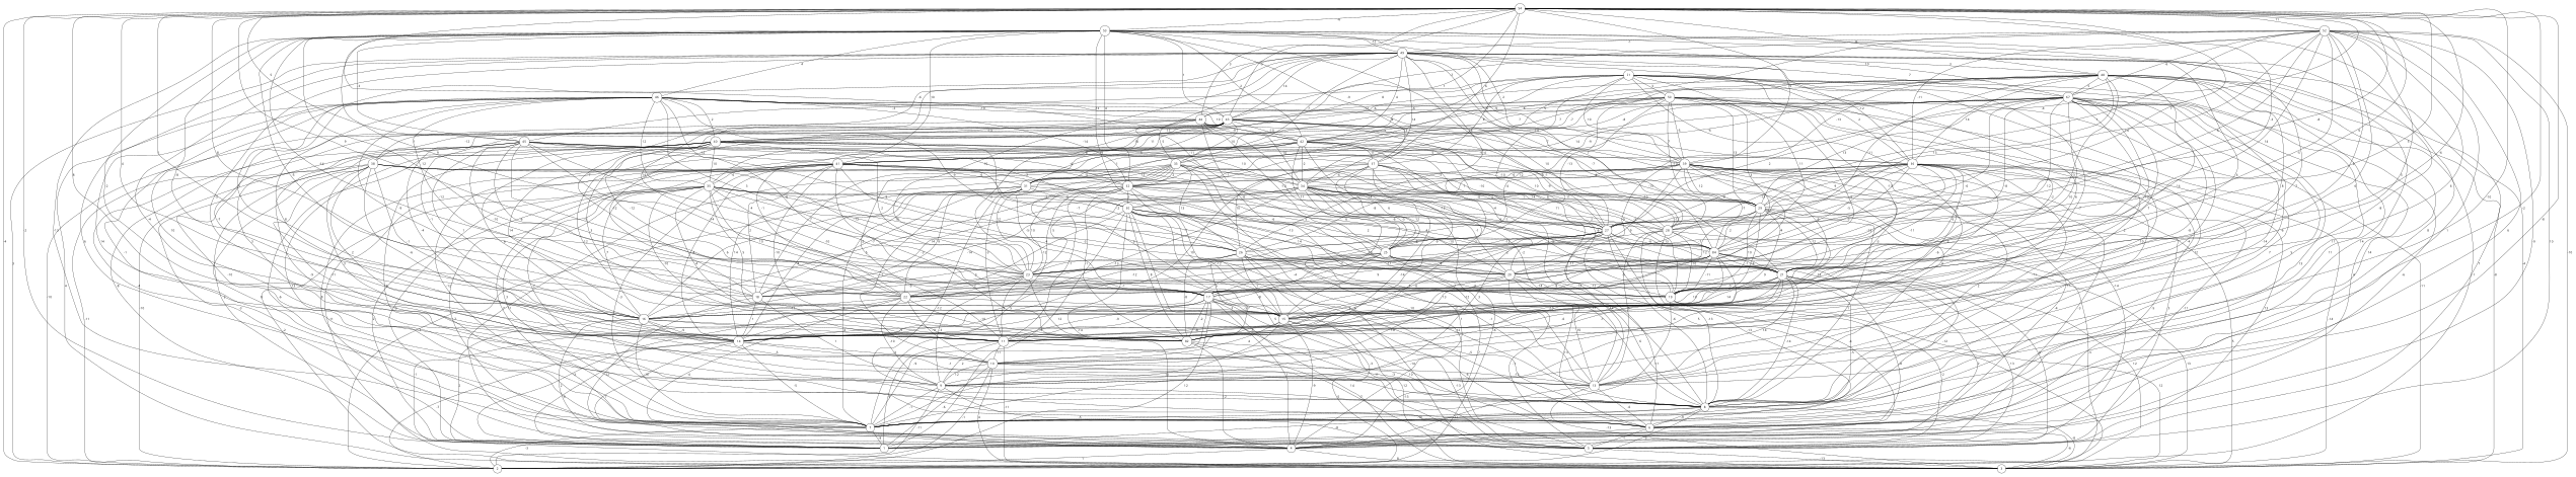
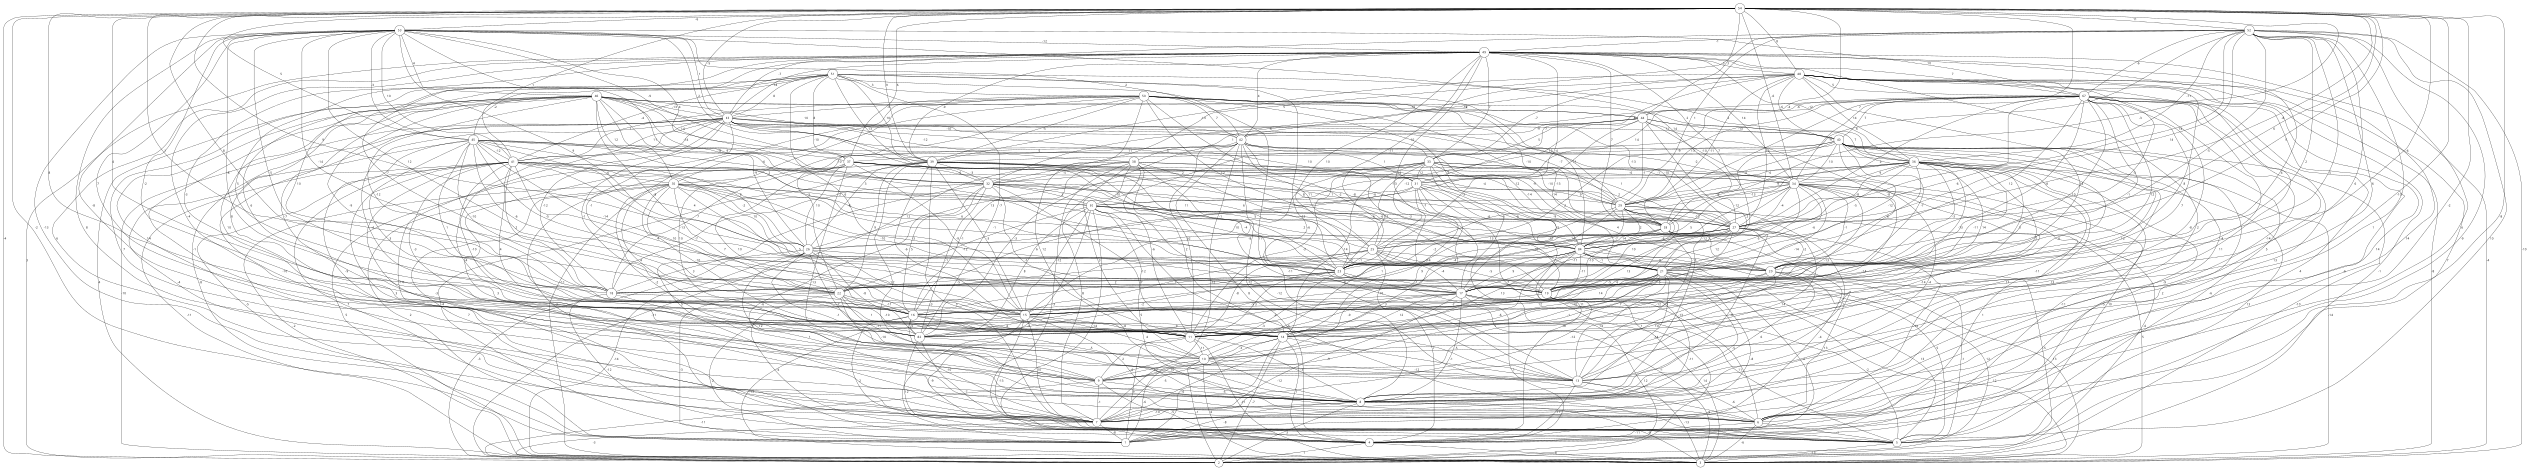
  graph {
    fontname="Open Sans"
    node [fontname="Open Sans" shape=circle]
    edge [fontname="Open Sans"]
    54
    1
    2
    6
    8
    11
    13
    16
    18
    19
    20
    22
    23
    n14 [label=84]
    27
    28
    29
    30
    34
    37
    39
    41
    43
    44
    45
    48
    52
    53
    3
    5
    4
    7
    9
    10
    n35 [label=82]
    14
    15
    17
    21
    25
    26
    32
    35
    31
    42
    40
    33
    38
    36
    n50 [label=67]
    49
    46
    51
    50
    54 -- 1 [label=-2]
    54 -- 2 [label=-4]
    54 -- 6 [label=-8]
    54 -- 8 [label=-2]
    54 -- 11 [label=8]
    54 -- 13 [label=-10]
    54 -- 16 [label=4]
    54 -- 18 [label=1]
    54 -- 19 [label=-6]
    54 -- 20 [label=5]
    54 -- 22 [label=8]
    54 -- 23 [label=9]
    54 -- n14 [label=6]
    54 -- 27 [label=-8]
    54 -- 28 [label=-3]
    54 -- 29 [label=7]
    54 -- 30 [label=-4]
    54 -- 34 [label=-6]
    54 -- 37 [label=6]
    54 -- 39 [label=9]
    54 -- 41 [label=1]
    54 -- 43 [label=-5]
    54 -- 44 [label=3]
    54 -- 45 [label=5]
    54 -- 48 [label=8]
    54 -- 52 [label=11]
    54 -- 53 [label=-6]
    6 -- 3 [label=-6]
    6 -- 5 [label=-1]
    6 -- 4 [label=-11]
    8 -- 1 [label=-8]
    8 -- 2 [label=3]
    8 -- 6 [label=-9]
    8 -- 3 [label=-8]
    8 -- 7 [label=-10]
    11 -- 1 [label=9]
    11 -- 8 [label=-3]
    11 -- 3 [label=-11]
    11 -- 9 [label=2]
    11 -- 10 [label=11]
    13 -- 6 [label=-6]
    13 -- 3 [label=-13]
    13 -- 4 [label=11]
    16 -- 1 [label=2]
    16 -- 11 [label=4]
    16 -- 13 [label=-5]
    16 -- 4 [label=2]
    16 -- 7 [label=-10]
    16 -- n35 [label=-5]
    16 -- 14 [label=-9]
    18 -- 4 [label=-12]
    18 -- 9 [label=1]
    18 -- 14 [label=1]
    19 -- 3 [label=12]
    19 -- 5 [label=-2]
    19 -- 7 [label=-11]
    19 -- 15 [label=-2]
    20 -- 6 [label=13]
    20 -- 8 [label=6]
    20 -- 11 [label=7]
    20 -- 13 [label=10]
    20 -- 5 [label=-1]
    20 -- 9 [label=10]
    22 -- 1 [label=-3]
    22 -- 16 [label=-11]
    22 -- 4 [label=-4]
    22 -- 9 [label=-10]
    22 -- 10 [label=-11]
    22 -- n35 [label=-10]
    22 -- 15 [label=-3]
    23 -- 11 [label=3]
    23 -- 18 [label=-5]
    23 -- 19 [label=7]
    23 -- 22 [label=2]
    23 -- 3 [label=-1]
    23 -- 9 [label=-3]
    23 -- n35 [label=-2]
    23 -- 17 [label=-1]
    n14 -- 2 [label=12]
    n14 -- 19 [label=-11]
    n14 -- 20 [label=-11]
    n14 -- 3 [label=13]
    n14 -- 5 [label=5]
    n14 -- 7 [label=-12]
    n14 -- 9 [label=-6]
    n14 -- n35 [label=10]
    n14 -- 14 [label=13]
    n14 -- 15 [label=-8]
    n14 -- 17 [label=9]
    n14 -- 21 [label=-1]
    27 -- 6 [label=-13]
    27 -- 8 [label=-6]
    27 -- 11 [label=6]
    27 -- 13 [label=14]
    27 -- 20 [label=-2]
    27 -- 23 [label=-10]
    27 -- n14 [label=-6]
    27 -- 14 [label=5]
    27 -- 17 [label=-11]
    27 -- 21 [label=12]
    27 -- 25 [label=-12]
    27 -- 26 [label=-8]
    28 -- 2 [label=-5]
    28 -- 8 [label=-13]
    28 -- 13 [label=5]
    28 -- 19 [label=-10]
    28 -- 23 [label=-2]
    28 -- n14 [label=-7]
    28 -- 4 [label=-4]
    29 -- 8 [label=1]
    29 -- 11 [label=13]
    29 -- 16 [label=-4]
    29 -- 19 [label=10]
    29 -- 23 [label=13]
    29 -- n14 [label=2]
    29 -- 27 [label=-12]
    29 -- 3 [label=5]
    29 -- 14 [label=9]
    29 -- 21 [label=-12]
    30 -- 1 [label=-3]
    30 -- 6 [label=5]
    30 -- 13 [label=-12]
    30 -- 20 [label=14]
    30 -- 22 [label=-12]
    30 -- n14 [label=2]
    30 -- 27 [label=-6]
    30 -- 28 [label=6]
    30 -- 5 [label=-5]
    30 -- 4 [label=-14]
    30 -- n35 [label=8]
    30 -- 15 [label=-12]
-   30 -- 21 [label=-10]
    34 -- 2 [label=-6]
    34 -- 13 [label=-14]
    34 -- 16 [label=-14]
    34 -- 18 [label=14]
    34 -- 19 [label=-5]
    34 -- 20 [label=-1]
    34 -- 23 [label=5]
    34 -- n14 [label=2]
    34 -- 27 [label=-4]
    34 -- 29 [label=11]
    34 -- 4 [label=1]
    34 -- 10 [label=-14]
    34 -- 14 [label=-13]
    34 -- 21 [label=-6]
    34 -- 25 [label=-5]
    37 -- 8 [label=-13]
    37 -- 27 [label=1]
    37 -- 28 [label=8]
    37 -- 29 [label=-4]
    37 -- 34 [label=-6]
    37 -- 3 [label=5]
    37 -- 7 [label=3]
    37 -- 14 [label=10]
    37 -- 15 [label=-9]
    37 -- 25 [label=6]
    37 -- 26 [label=10]
    39 -- 1 [label=-4]
    39 -- 8 [label=2]
    39 -- 11 [label=-6]
    39 -- 20 [label=-9]
    39 -- 22 [label=9]
    39 -- 23 [label=-1]
    39 -- n14 [label=-7]
    39 -- 29 [label=12]
    39 -- 5 [label=3]
    39 -- 4 [label=-3]
    39 -- 15 [label=-3]
    39 -- 17 [label=-4]
    39 -- 21 [label=-6]
    39 -- 26 [label=-8]
    39 -- 32 [label=-3]
    41 -- 1 [label=-5]
    41 -- 6 [label=-3]
    41 -- 11 [label=-10]
    41 -- 18 [label=2]
    41 -- 19 [label=-13]
    41 -- n14 [label=11]
    41 -- 3 [label=-11]
    41 -- 5 [label=7]
    41 -- 7 [label=3]
    41 -- n35 [label=-3]
    41 -- 14 [label=4]
    41 -- 15 [label=4]
    41 -- 21 [label=12]
    41 -- 26 [label=-2]
    41 -- 35 [label=-6]
    41 -- 31 [label=-6]
    43 -- 1 [label=-8]
    43 -- 2 [label=-10]
    43 -- 8 [label=4]
    43 -- 16 [label=-1]
    43 -- 18 [label=-12]
    43 -- 22 [label=-1]
    43 -- 27 [label=-10]
    43 -- 29 [label=-7]
    43 -- 41 [label=11]
    43 -- 5 [label=-14]
    43 -- 7 [label=-10]
    43 -- 14 [label=-4]
    43 -- 21 [label=-10]
    43 -- 31 [label=5]
    43 -- 42 [label=-10]
    43 -- 40 [label=11]
    43 -- 33 [label=10]
    43 -- 38 [label=-12]
    44 -- 20 [label=-8]
    44 -- 23 [label=-3]
    44 -- 28 [label=-1]
    44 -- 34 [label=-10]
    44 -- 17 [label=-12]
    44 -- 25 [label=-12]
    44 -- 42 [label=-9]
    44 -- 40 [label=-13]
    44 -- 33 [label=5]
    44 -- 38 [label=1]
    44 -- 36 [label=7]
    45 -- 8 [label=-9]
    45 -- 16 [label=1]
    45 -- 18 [label=-10]
    45 -- 19 [label=-14]
    45 -- 22 [label=-6]
    45 -- 23 [label=4]
    45 -- 30 [label=2]
    45 -- 37 [label=-8]
    45 -- 41 [label=-12]
    45 -- 7 [label=-4]
    45 -- 14 [label=3]
    45 -- 17 [label=-5]
    45 -- 26 [label=9]
    45 -- 32 [label=-6]
    45 -- 36 [label=5]
    48 -- 2 [label=-1]
    48 -- 6 [label=14]
    48 -- 19 [label=8]
    48 -- 27 [label=13]
    48 -- 28 [label=-11]
    48 -- 39 [label=-13]
    48 -- 3 [label=-8]
    48 -- 5 [label=7]
    48 -- 7 [label=11]
    48 -- 17 [label=14]
    48 -- 21 [label=-3]
    48 -- 32 [label=-6]
    48 -- 31 [label=7]
    48 -- 42 [label=6]
    48 -- 40 [label=-6]
    48 -- 33 [label=-7]
    48 -- 36 [label=14]
    48 -- n50 [label=5]
    52 -- 1 [label=-9]
    52 -- 6 [label=6]
    52 -- 11 [label=6]
    52 -- 20 [label=-5]
    52 -- 27 [label=14]
    52 -- 28 [label=6]
    52 -- 29 [label=1]
    52 -- 43 [label=-7]
    52 -- 3 [label=-10]
    52 -- 5 [label=10]
    52 -- 7 [label=1]
    52 -- 14 [label=6]
    52 -- 15 [label=5]
    52 -- 17 [label=2]
    52 -- 25 [label=14]
    52 -- 32 [label=5]
    52 -- 36 [label=-11]
    52 -- n50 [label=-6]
    52 -- 49 [label=-1]
    53 -- 6 [label=8]
    53 -- 11 [label=-2]
    53 -- 13 [label=-8]
    53 -- 16 [label=-8]
    53 -- 22 [label=-14]
    53 -- 23 [label=9]
    53 -- 27 [label=14]
    53 -- 37 [label=-9]
    53 -- 39 [label=2]
    53 -- 41 [label=10]
    53 -- 43 [label=1]
    53 -- 45 [label=-3]
    53 -- 7 [label=-13]
    53 -- n35 [label=7]
    53 -- 15 [label=-5]
    53 -- 17 [label=12]
    53 -- 21 [label=9]
    53 -- 32 [label=4]
    53 -- 42 [label=2]
    53 -- n50 [label=10]
    53 -- 49 [label=-12]
    53 -- 46 [label=4]
    5 -- 3 [label=-13]
    4 -- 2 [label=1]
    4 -- 3 [label=8]
    7 -- 1 [label=-8]
    7 -- 2 [label=-3]
    9 -- 2 [label=-11]
    9 -- 8 [label=-5]
    9 -- 5 [label=-5]
    9 -- 7 [label=-1]
    10 -- 1 [label=-6]
    10 -- 2 [label=-1]
    10 -- 8 [label=-12]
    10 -- 13 [label=-12]
    10 -- 3 [label=4]
    10 -- 9 [label=12]
    n35 -- 8 [label=10]
    n35 -- 5 [label=-7]
    n35 -- 4 [label=12]
    14 -- 1 [label=-6]
    14 -- 2 [label=-7]
    14 -- 13 [label=-1]
    14 -- 4 [label=7]
    14 -- 7 [label=-5]
    14 -- 10 [label=-3]
    15 -- 6 [label=-6]
    15 -- 11 [label=-8]
    15 -- 3 [label=-13]
    15 -- 5 [label=-13]
    15 -- 4 [label=-9]
    15 -- 7 [label=10]
    15 -- 10 [label=4]
    17 -- 2 [label=12]
    17 -- 8 [label=-5]
    17 -- 11 [label=-9]
    17 -- 3 [label=14]
    17 -- 5 [label=11]
    17 -- 4 [label=1]
    17 -- 7 [label=-9]
    17 -- n35 [label=-2]
    17 -- 14 [label=12]
    17 -- 15 [label=-5]
    21 -- 1 [label=-8]
    21 -- 8 [label=-14]
    21 -- 11 [label=-10]
    21 -- 13 [label=14]
    21 -- 19 [label=-5]
    21 -- 5 [label=13]
    21 -- 4 [label=2]
    21 -- 7 [label=-5]
    21 -- 9 [label=1]
    21 -- 10 [label=-1]
    21 -- n35 [label=12]
    21 -- 15 [label=14]
    25 -- 11 [label=-8]
    25 -- 19 [label=-5]
    25 -- 20 [label=8]
    25 -- 22 [label=-12]
    25 -- 23 [label=-1]
    25 -- 4 [label=7]
    25 -- 15 [label=1]
    25 -- 17 [label=-4]
    25 -- 21 [label=3]
    26 -- 2 [label=-3]
    26 -- 8 [label=12]
    26 -- 13 [label=-1]
    26 -- 18 [label=3]
    26 -- 20 [label=-7]
    26 -- 3 [label=-14]
    26 -- 10 [label=7]
    26 -- n35 [label=-8]
    26 -- 15 [label=1]
    32 -- 6 [label=-6]
    32 -- 11 [label=-1]
    32 -- 13 [label=-7]
    32 -- 16 [label=5]
    32 -- 18 [label=-7]
    32 -- 20 [label=4]
    32 -- 23 [label=10]
    32 -- 29 [label=-8]
    32 -- 30 [label=2]
    32 -- 7 [label=5]
    32 -- n35 [label=-1]
    32 -- 25 [label=5]
    35 -- 1 [label=2]
    35 -- 11 [label=-10]
    35 -- 16 [label=7]
    35 -- 19 [label=-3]
    35 -- 20 [label=-1]
    35 -- 22 [label=10]
    35 -- n14 [label=6]
    35 -- 30 [label=-2]
    35 -- 3 [label=-2]
    35 -- 5 [label=7]
    35 -- 9 [label=-2]
    35 -- n35 [label=4]
    35 -- 15 [label=5]
    35 -- 17 [label=-10]
    35 -- 26 [label=10]
    31 -- 2 [label=1]
    31 -- 6 [label=-12]
    31 -- 16 [label=6]
    31 -- n14 [label=-6]
-   31 -- 22 [label=9]
+   31 -- 29 [label=9]
    31 -- 30 [label=-6]
    31 -- 7 [label=3]
    31 -- 10 [label=1]
    31 -- 14 [label=-4]
    42 -- 6 [label=-12]
    42 -- 11 [label=-2]
    42 -- 18 [label=7]
    42 -- 19 [label=-3]
    42 -- 27 [label=1]
    42 -- 28 [label=-9]
    42 -- 34 [label=-2]
    42 -- 37 [label=11]
    42 -- 4 [label=8]
    42 -- 7 [label=-12]
    42 -- n35 [label=-3]
    42 -- 25 [label=11]
    42 -- 31 [label=1]
    40 -- 1 [label=2]
    40 -- 2 [label=-10]
    40 -- 6 [label=-9]
    40 -- 16 [label=14]
    40 -- 20 [label=-7]
    40 -- 23 [label=2]
    40 -- 29 [label=-4]
    40 -- 34 [label=10]
    40 -- 39 [label=-9]
    40 -- 5 [label=-6]
    40 -- 7 [label=13]
    40 -- n35 [label=12]
    40 -- 14 [label=6]
    40 -- 15 [label=3]
    40 -- 21 [label=-12]
    40 -- 35 [label=10]
    33 -- 8 [label=-4]
    33 -- 11 [label=-3]
    33 -- 23 [label=12]
    33 -- 27 [label=2]
    33 -- 28 [label=-14]
    33 -- 29 [label=-10]
    33 -- 5 [label=10]
    33 -- 4 [label=11]
    33 -- 14 [label=14]
    33 -- 15 [label=3]
    33 -- 17 [label=-5]
    33 -- 26 [label=13]
    33 -- 32 [label=2]
    33 -- 31 [label=12]
    38 -- 2 [label=-11]
    38 -- 11 [label=-6]
    38 -- 13 [label=-11]
    38 -- 16 [label=-1]
    38 -- 23 [label=-12]
    38 -- 27 [label=-14]
    38 -- 34 [label=-1]
    38 -- 4 [label=-3]
    38 -- 7 [label=8]
    38 -- 10 [label=3]
    38 -- 14 [label=2]
    38 -- 32 [label=-5]
    36 -- 1 [label=-5]
    36 -- 8 [label=11]
    36 -- 13 [label=-11]
    36 -- 16 [label=2]
    36 -- 20 [label=-3]
    36 -- 22 [label=-13]
    36 -- n14 [label=-5]
    36 -- 27 [label=-8]
    36 -- 28 [label=-13]
    36 -- 29 [label=9]
    36 -- 30 [label=-13]
    36 -- 34 [label=9]
    36 -- 3 [label=-14]
    36 -- 5 [label=13]
    36 -- 4 [label=-11]
    36 -- 17 [label=-11]
    36 -- 21 [label=6]
    36 -- 31 [label=-6]
    n50 -- 1 [label=-6]
    n50 -- 6 [label=13]
    n50 -- 8 [label=5]
    n50 -- 13 [label=-14]
    n50 -- 16 [label=7]
    n50 -- 18 [label=10]
    n50 -- 19 [label=12]
    n50 -- 20 [label=-8]
    n50 -- 22 [label=-1]
    n50 -- 23 [label=-6]
    n50 -- 27 [label=2]
    n50 -- 29 [label=13]
    n50 -- 34 [label=-9]
    n50 -- 44 [label=-6]
    n50 -- 4 [label=4]
    n50 -- 9 [label=-4]
    n50 -- 10 [label=-8]
    n50 -- 21 [label=12]
    n50 -- 31 [label=14]
    n50 -- 42 [label=-8]
    n50 -- 40 [label=7]
    49 -- 2 [label=3]
    49 -- 6 [label=14]
    49 -- 8 [label=2]
    49 -- 16 [label=5]
    49 -- 19 [label=4]
    49 -- 22 [label=-7]
    49 -- 23 [label=10]
    49 -- n14 [label=7]
    49 -- 28 [label=7]
    49 -- 34 [label=14]
    49 -- 39 [label=-9]
    49 -- 43 [label=14]
    49 -- 48 [label=3]
    49 -- 3 [label=-4]
    49 -- 7 [label=6]
    49 -- 9 [label=-4]
    49 -- 14 [label=-3]
    49 -- 17 [label=14]
    49 -- 25 [label=-11]
    49 -- 26 [label=-4]
    49 -- 42 [label=4]
    49 -- 33 [label=7]
    49 -- 36 [label=-12]
    49 -- n50 [label=7]
    46 -- 8 [label=-1]
    46 -- 11 [label=-7]
    46 -- 18 [label=-12]
    46 -- 19 [label=-8]
    46 -- 23 [label=3]
    46 -- 28 [label=10]
    46 -- 39 [label=14]
    46 -- 43 [label=-13]
    46 -- 44 [label=-10]
    46 -- 3 [label=4]
    46 -- 9 [label=14]
    46 -- 10 [label=10]
    46 -- n35 [label=8]
    46 -- 15 [label=-9]
    46 -- 26 [label=-9]
    46 -- 32 [label=-14]
    46 -- 35 [label=12]
    46 -- 42 [label=10]
    46 -- 40 [label=2]
    51 -- 8 [label=11]
    51 -- 13 [label=-6]
    51 -- 18 [label=10]
    51 -- n14 [label=11]
    51 -- 37 [label=8]
    51 -- 39 [label=10]
    51 -- 41 [label=-4]
    51 -- 43 [label=8]
    51 -- 45 [label=-2]
    51 -- 7 [label=7]
    51 -- n35 [label=-7]
    51 -- 14 [label=6]
    51 -- 15 [label=6]
    51 -- 32 [label=13]
    51 -- 36 [label=2]
    51 -- 50 [label=3]
    50 -- 8 [label=12]
    50 -- 19 [label=-2]
    50 -- 22 [label=-5]
    50 -- n14 [label=3]
    50 -- 27 [label=-13]
    50 -- 28 [label=-10]
    50 -- 29 [label=13]
    50 -- 39 [label=-5]
    50 -- 41 [label=1]
    50 -- 43 [label=-6]
    50 -- 44 [label=-12]
    50 -- 3 [label=-11]
    50 -- 9 [label=10]
    50 -- 21 [label=-13]
    50 -- 25 [label=12]
    50 -- 35 [label=-10]
    50 -- 42 [label=7]
  }
